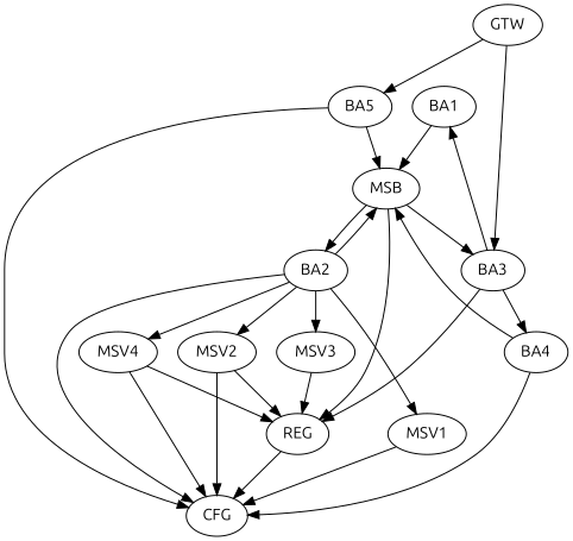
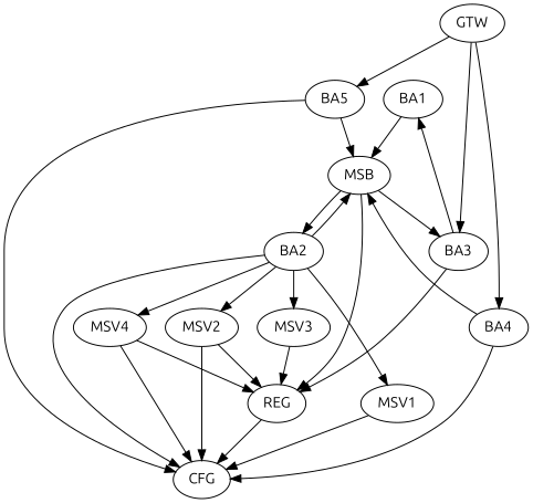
  strict digraph {
    fontname=Ubuntu
    node [fontname=Ubuntu]
    edge [fontname=Ubuntu]
    n1 [label=BA1]
    n2 [label=MSB]
    n3 [label=BA2]
    n4 [label=BA3]
    n5 [label=REG]
    n6 [label=CFG]
    n7 [label=MSV1]
    n8 [label=MSV2]
    n9 [label=MSV3]
    n10 [label=MSV4]
    n11 [label=BA4]
    n12 [label=BA5]
    n13 [label=GTW]
    n1 -> n2
    n2 -> n3
    n2 -> n4
    n2 -> n5
    n3 -> n2
    n3 -> n6
    n3 -> n7
    n3 -> n8
    n3 -> n9
    n3 -> n10
    n4 -> n1
    n4 -> n5
    n5 -> n6
    n7 -> n6
    n8 -> n5
    n8 -> n6
    n9 -> n5
    n10 -> n5
    n10 -> n6
    n11 -> n2
    n11 -> n6
    n12 -> n2
    n12 -> n6
    n13 -> n4
-   n4 -> n11
+   n13 -> n11
    n13 -> n12
  }
